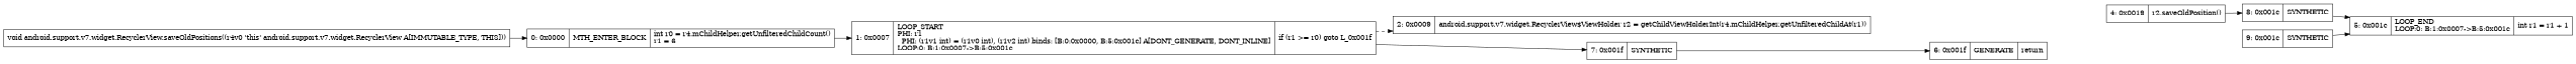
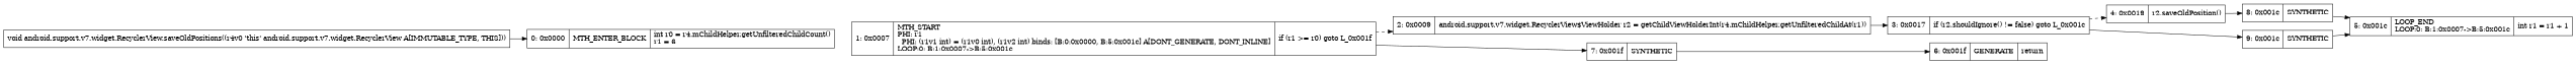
  digraph {
    rankdir=LR
    node [shape=record]
    n1 [label="{0\:\ 0x0000|MTH_ENTER_BLOCK\l|int r0 = r4.mChildHelper.getUnfilteredChildCount()\lr1 = 6\l}"]
-   n2 [label="{1\:\ 0x0007|LOOP_START\lPHI: r1 \l  PHI: (r1v1 int) = (r1v0 int), (r1v2 int) binds: [B:0:0x0000, B:5:0x001c] A[DONT_GENERATE, DONT_INLINE]\lLOOP:0: B:1:0x0007\-\>B:5:0x001c\l|if (r1 \>= r0) goto L_0x001f\l}"]
+   n2 [label="{1\:\ 0x0007|MTH_START\lPHI: r1 \l  PHI: (r1v1 int) = (r1v0 int), (r1v2 int) binds: [B:0:0x0000, B:5:0x001c] A[DONT_GENERATE, DONT_INLINE]\lLOOP:0: B:1:0x0007\-\>B:5:0x001c\l|if (r1 \>= r0) goto L_0x001f\l}"]
    n3 [label="{2\:\ 0x0009|android.support.v7.widget.RecyclerView$ViewHolder r2 = getChildViewHolderInt(r4.mChildHelper.getUnfilteredChildAt(r1))\l}"]
    n4 [label="{7\:\ 0x001f|SYNTHETIC\l}"]
+   n5 [label="{3\:\ 0x0017|if (r2.shouldIgnore() != false) goto L_0x001c\l}"]
    n6 [label="{6\:\ 0x001f|GENERATE\l|return\l}"]
    n7 [label="{4\:\ 0x0019|r2.saveOldPosition()\l}"]
    n8 [label="{9\:\ 0x001c|SYNTHETIC\l}"]
    n9 [label="{8\:\ 0x001c|SYNTHETIC\l}"]
    n10 [label="{5\:\ 0x001c|LOOP_END\lLOOP:0: B:1:0x0007\-\>B:5:0x001c\l|int r1 = r1 + 1\l}"]
    n11 [label="{void android.support.v7.widget.RecyclerView.saveOldPositions((r4v0 'this' android.support.v7.widget.RecyclerView A[IMMUTABLE_TYPE, THIS])) }"]
-   n1 -> n2
    n2 -> n3 [style=dashed]
    n2 -> n4
+   n3 -> n5
    n4 -> n6
+   n5 -> n7 [style=dashed]
+   n5 -> n8
    n7 -> n9
    n8 -> n10
    n9 -> n10
    n11 -> n1
  }
